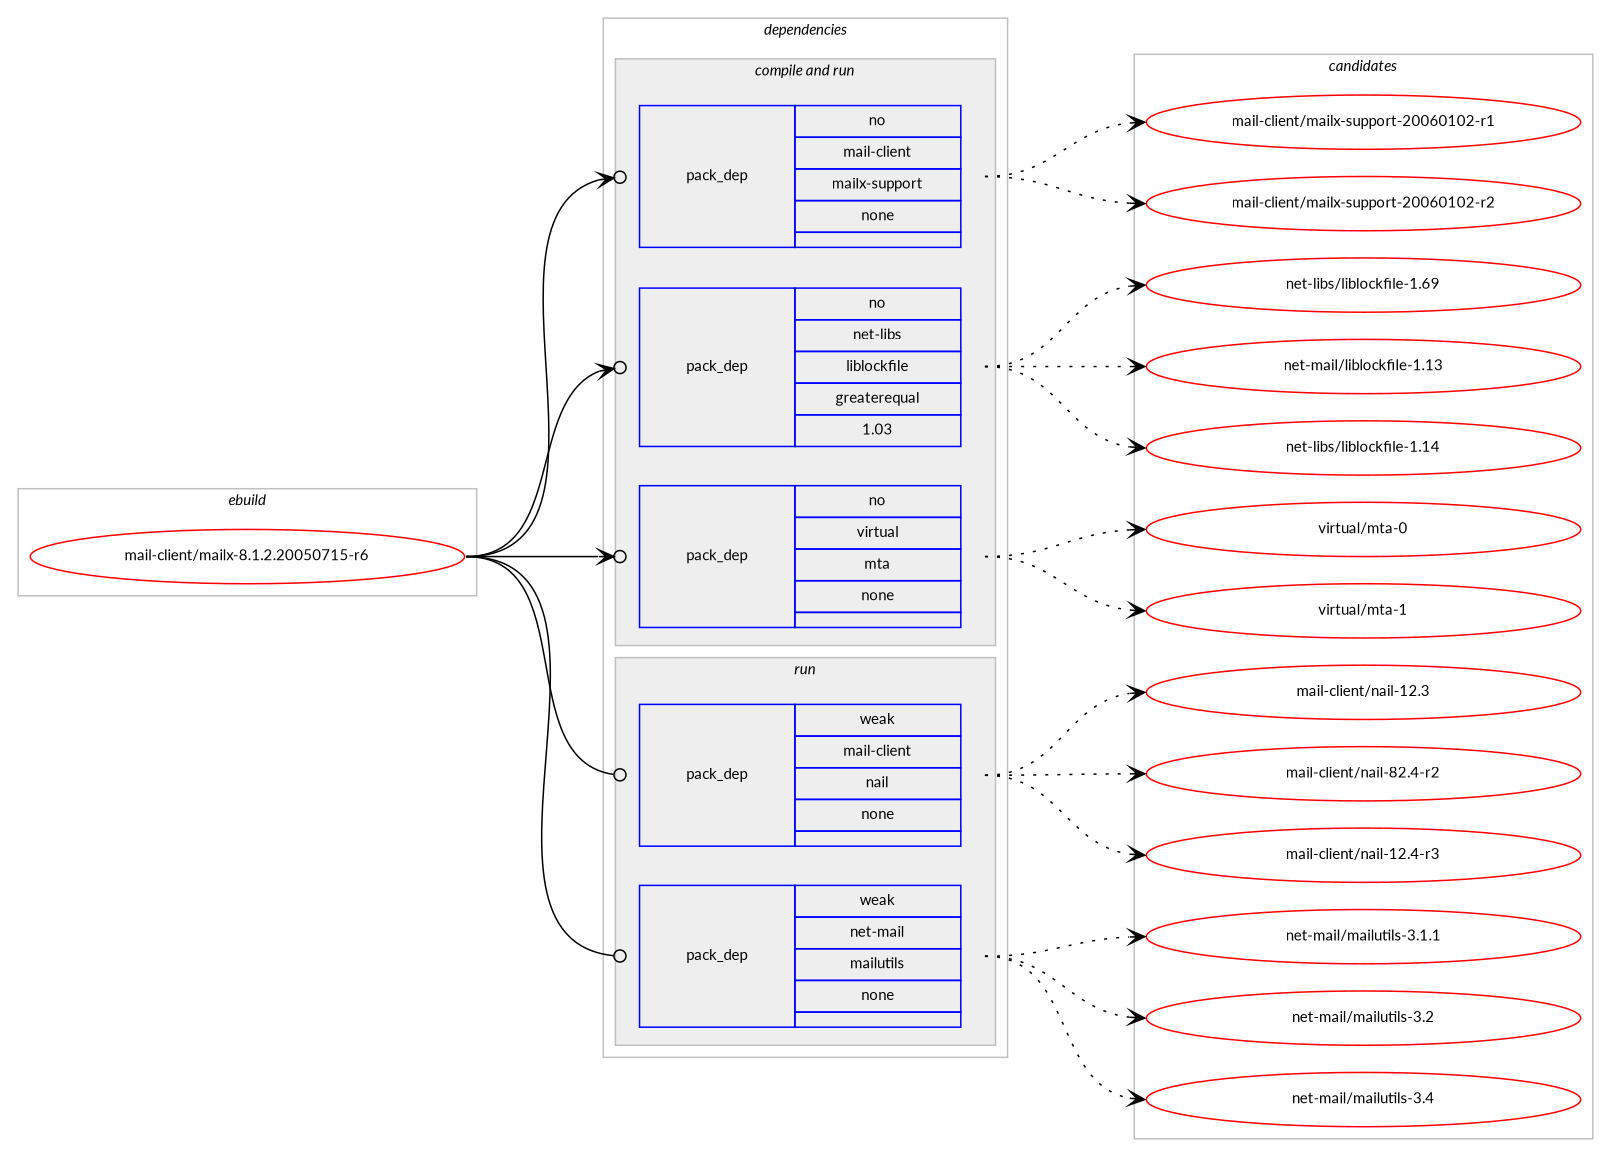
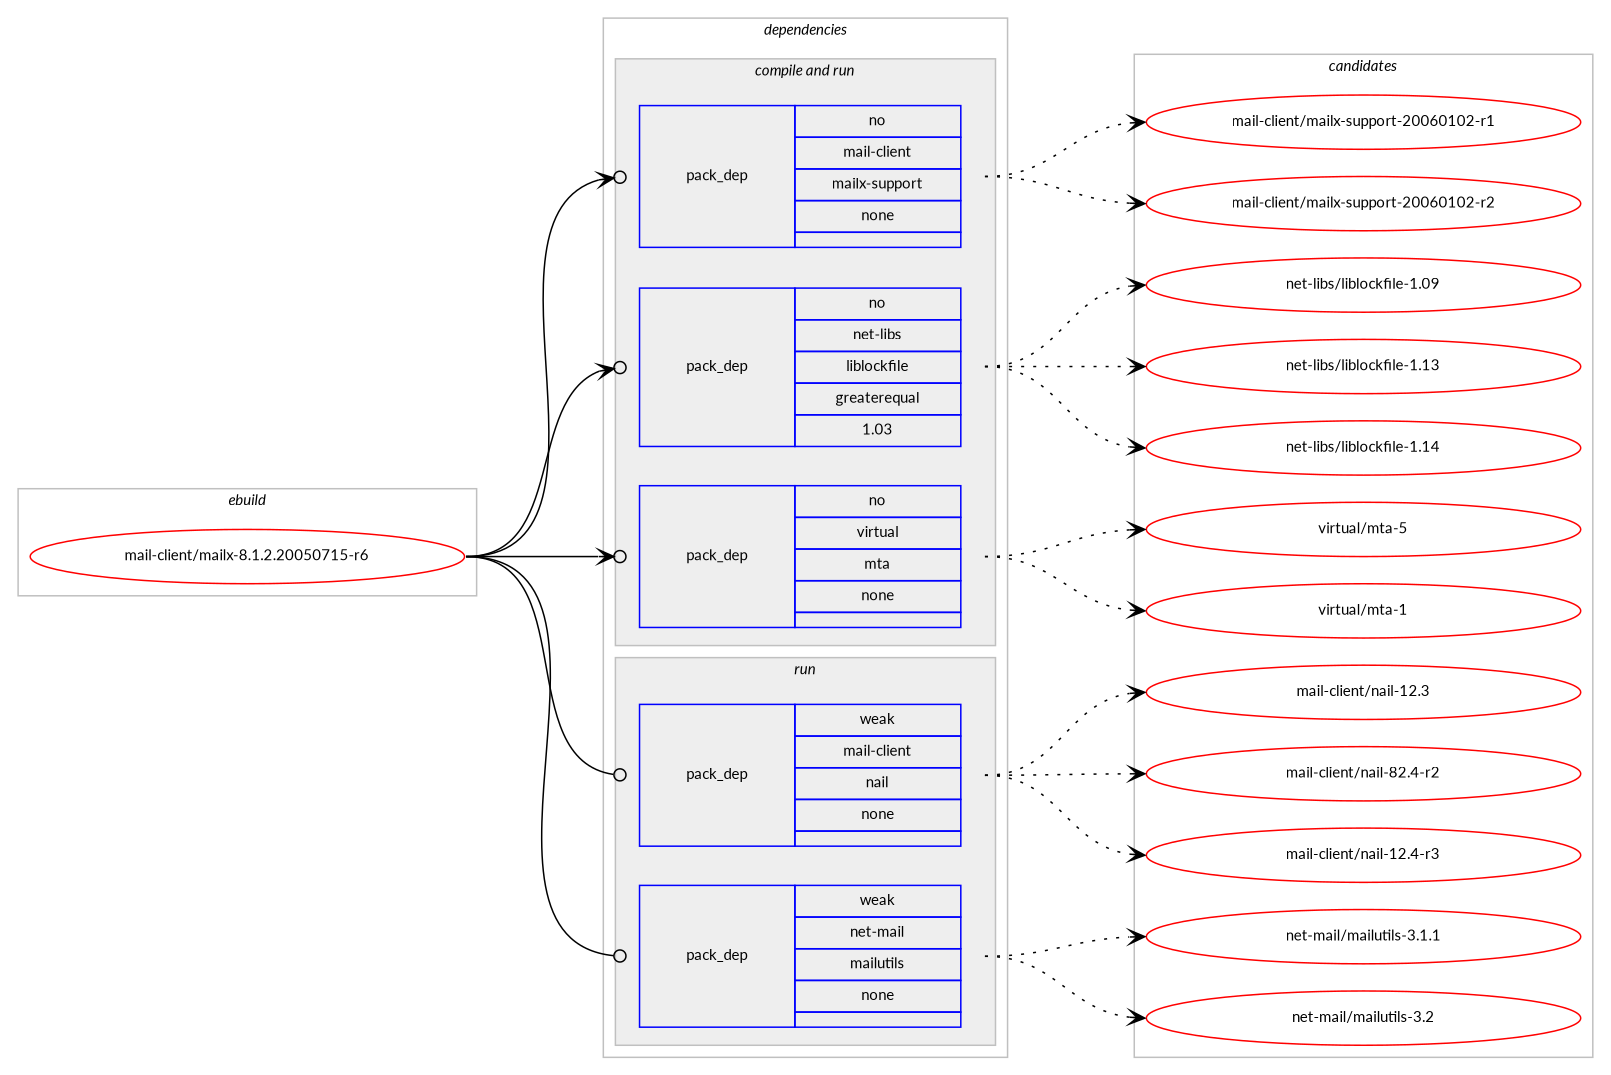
  digraph {
    compound=true
    concentrate=true
    fontname=Lato
    fontsize=10
    newrank=true
    rankdir=LR
    ranksep=1.5
    node [color=red fontname=Lato fontsize=10]
    edge [arrowhead=vee fontname=Lato headport=w style=dotted tailport=e weight=100]
    n1 [label="mail-client/mailx-8.1.2.20050715-r6" width=4]
    n2 [color=blue label=<<TABLE BORDER="0" CELLBORDER="1" CELLSPACING="0" CELLPADDING="4" WIDTH="220"><TR><TD ROWSPAN="6" CELLPADDING="30">pack_dep</TD></TR><TR><TD WIDTH="110">no</TD></TR><TR><TD>mail-client</TD></TR><TR><TD>mailx-support</TD></TR><TR><TD>none</TD></TR><TR><TD></TD></TR></TABLE>> shape=none]
    n3 [color=blue label=<<TABLE BORDER="0" CELLBORDER="1" CELLSPACING="0" CELLPADDING="4" WIDTH="220"><TR><TD ROWSPAN="6" CELLPADDING="30">pack_dep</TD></TR><TR><TD WIDTH="110">no</TD></TR><TR><TD>net-libs</TD></TR><TR><TD>liblockfile</TD></TR><TR><TD>greaterequal</TD></TR><TR><TD>1.03</TD></TR></TABLE>> shape=none]
    n4 [color=blue label=<<TABLE BORDER="0" CELLBORDER="1" CELLSPACING="0" CELLPADDING="4" WIDTH="220"><TR><TD ROWSPAN="6" CELLPADDING="30">pack_dep</TD></TR><TR><TD WIDTH="110">no</TD></TR><TR><TD>virtual</TD></TR><TR><TD>mta</TD></TR><TR><TD>none</TD></TR><TR><TD></TD></TR></TABLE>> shape=none]
    n5 [color=blue label=<<TABLE BORDER="0" CELLBORDER="1" CELLSPACING="0" CELLPADDING="4" WIDTH="220"><TR><TD ROWSPAN="6" CELLPADDING="30">pack_dep</TD></TR><TR><TD WIDTH="110">weak</TD></TR><TR><TD>mail-client</TD></TR><TR><TD>nail</TD></TR><TR><TD>none</TD></TR><TR><TD></TD></TR></TABLE>> shape=none]
    n6 [color=blue label=<<TABLE BORDER="0" CELLBORDER="1" CELLSPACING="0" CELLPADDING="4" WIDTH="220"><TR><TD ROWSPAN="6" CELLPADDING="30">pack_dep</TD></TR><TR><TD WIDTH="110">weak</TD></TR><TR><TD>net-mail</TD></TR><TR><TD>mailutils</TD></TR><TR><TD>none</TD></TR><TR><TD></TD></TR></TABLE>> shape=none]
    n7 [label="mail-client/mailx-support-20060102-r1" width=4]
    n8 [label="mail-client/mailx-support-20060102-r2" width=4]
-   n9 [label="net-libs/liblockfile-1.69" width=4]
-   n10 [label="net-mail/liblockfile-1.13" width=4]
+   n9 [label="net-libs/liblockfile-1.09" width=4]
+   n10 [label="net-libs/liblockfile-1.13" width=4]
    n11 [label="net-libs/liblockfile-1.14" width=4]
-   n12 [label="virtual/mta-0" width=4]
+   n12 [label="virtual/mta-5" width=4]
    n13 [label="virtual/mta-1" width=4]
    n14 [label="mail-client/nail-12.3" width=4]
    n15 [label="mail-client/nail-82.4-r2" width=4]
    n16 [label="mail-client/nail-12.4-r3" width=4]
    n17 [label="net-mail/mailutils-3.1.1" width=4]
    n18 [label="net-mail/mailutils-3.2" width=4]
-   n19 [label="net-mail/mailutils-3.4" width=4]
    subgraph cluster_1 {
      color=gray
      label=<<i>ebuild</i>>
      rank=same
      n1
    }
    subgraph cluster_2 {
      color=gray
      label=<<i>dependencies</i>>
      subgraph cluster_3 {
        color=gray
        fillcolor="#eeeeee"
        label=<<i>compile</i>>
        style=filled
      }
      subgraph cluster_4 {
        color=gray
        fillcolor="#eeeeee"
        label=<<i>compile and run</i>>
        style=filled
        subgraph sub_5 {
          color=gray
          fillcolor="#eeeeee"
          label=<<i>compile and run</i>>
          style=filled
          n2
        }
        subgraph sub_6 {
          color=gray
          fillcolor="#eeeeee"
          label=<<i>compile and run</i>>
          style=filled
          n3
        }
        subgraph sub_7 {
          color=gray
          fillcolor="#eeeeee"
          label=<<i>compile and run</i>>
          style=filled
          n4
        }
      }
      subgraph cluster_8 {
        color=gray
        fillcolor="#eeeeee"
        label=<<i>run</i>>
        style=filled
        subgraph sub_9 {
          color=gray
          fillcolor="#eeeeee"
          label=<<i>run</i>>
          style=filled
          n5
        }
        subgraph sub_10 {
          color=gray
          fillcolor="#eeeeee"
          label=<<i>run</i>>
          style=filled
          n6
        }
      }
    }
    subgraph cluster_11 {
      color=gray
      label=<<i>candidates</i>>
      rank=same
      subgraph sub_12 {
        color=black
        label=<<i>candidates</i>>
        nodesep=1
        rank=same
        n7
        n8
      }
      subgraph sub_13 {
        color=black
        label=<<i>candidates</i>>
        nodesep=1
        rank=same
        n9
        n10
        n11
      }
      subgraph sub_14 {
        color=black
        label=<<i>candidates</i>>
        nodesep=1
        rank=same
        n12
        n13
      }
      subgraph sub_15 {
        color=black
        label=<<i>candidates</i>>
        nodesep=1
        rank=same
        n14
        n15
        n16
      }
      subgraph sub_16 {
        color=black
        label=<<i>candidates</i>>
        nodesep=1
        rank=same
        n17
        n18
-       n19
      }
    }
    n1 -> n2 [arrowhead=odotvee style=solid weight=20]
    n1 -> n3 [arrowhead=odotvee style=solid weight=20]
    n1 -> n4 [arrowhead=odotvee style=solid weight=20]
    n1 -> n5 [arrowhead=odot style=solid weight=20]
    n1 -> n6 [arrowhead=odot style=solid weight=20]
    n2 -> n7
    n2 -> n8
    n3 -> n9
    n3 -> n10
    n3 -> n11
    n4 -> n12
    n4 -> n13
    n5 -> n14
    n5 -> n15
    n5 -> n16
    n6 -> n17
    n6 -> n18
-   n6 -> n19
  }
